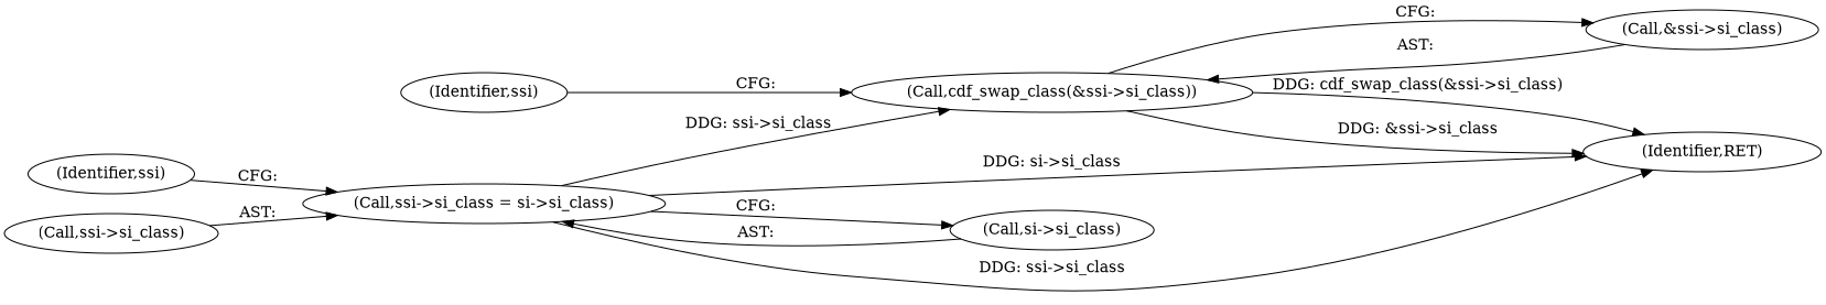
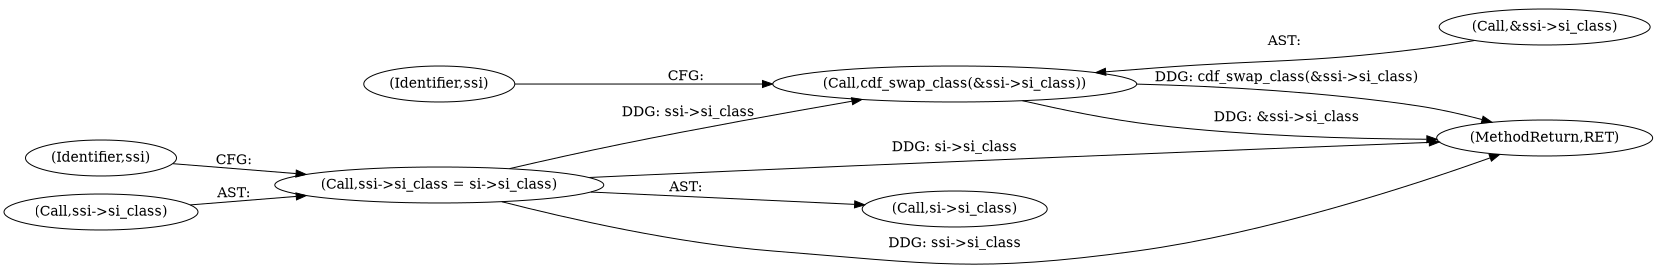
  digraph {
    rankdir=LR
    n1 [label="(Call,ssi->si_class = si->si_class)"]
    n2 [label="(Call,cdf_swap_class(&ssi->si_class))"]
    n3 [label="(Call,si->si_class)"]
-   n4 [label="(Identifier,RET)"]
+   n4 [label="(MethodReturn,RET)"]
    n5 [label="(Call,&ssi->si_class)"]
    n6 [label="(Identifier,ssi)"]
    n7 [label="(Call,ssi->si_class)"]
    n8 [label="(Identifier,ssi)"]
    n1 -> n2 [label="DDG: ssi->si_class"]
-   n1 -> n3 [label="CFG: "]
+   n1 -> n3 [label="AST: "]
    n1 -> n4 [label="DDG: ssi->si_class"]
    n1 -> n4 [label="DDG: si->si_class"]
    n2 -> n4 [label="DDG: cdf_swap_class(&ssi->si_class)"]
    n2 -> n4 [label="DDG: &ssi->si_class"]
-   n2 -> n5 [label="CFG: "]
-   n3 -> n1 [label="AST: "]
    n5 -> n2 [label="AST: "]
    n6 -> n1 [label="CFG: "]
    n7 -> n1 [label="AST: "]
    n8 -> n2 [label="CFG: "]
  }
